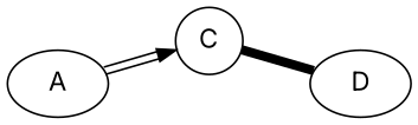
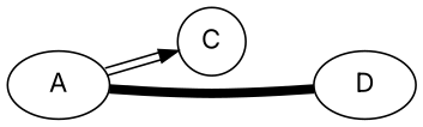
  digraph {
    fontname=Inter
    rankdir=LR
    node [fontname=Inter]
    edge [fontname=Inter]
    A ["shap󠀳e"=diamond]
    C [shape=circle]
    D
    A -> C [color="black:invis:black"]
-   C -> D [arrowhead=none penwidth=5]
+   A -> D [arrowhead=none penwidth=5]
  }
